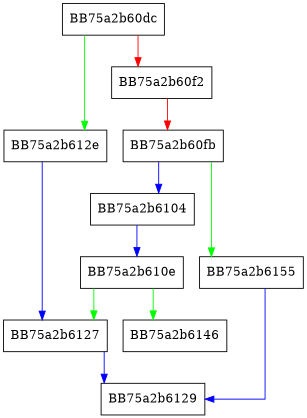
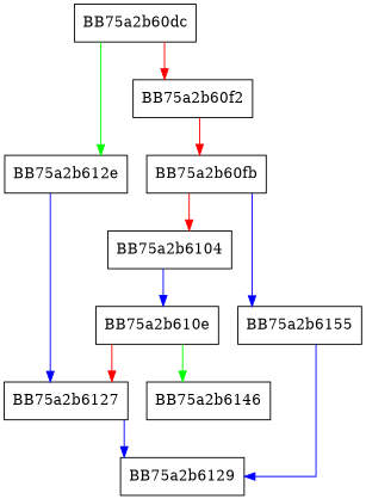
  digraph {
    splines=ortho
    node [shape=box]
    edge [color=red]
    BB75a2b60dc
    BB75a2b612e
    BB75a2b60f2
    BB75a2b6127
    BB75a2b60fb
    BB75a2b6129
    BB75a2b6155
    BB75a2b6104
    BB75a2b610e
    BB75a2b6146
    BB75a2b60dc -> BB75a2b612e [color=green]
    BB75a2b60dc -> BB75a2b60f2
    BB75a2b612e -> BB75a2b6127 [color=blue]
    BB75a2b60f2 -> BB75a2b60fb
    BB75a2b6127 -> BB75a2b6129 [color=blue]
-   BB75a2b60fb -> BB75a2b6155 [color=green]
-   BB75a2b60fb -> BB75a2b6104 [color=blue]
+   BB75a2b60fb -> BB75a2b6155 [color=blue]
+   BB75a2b60fb -> BB75a2b6104
    BB75a2b6155 -> BB75a2b6129 [color=blue]
    BB75a2b6104 -> BB75a2b610e [color=blue]
-   BB75a2b610e -> BB75a2b6127 [color=green]
+   BB75a2b610e -> BB75a2b6127
    BB75a2b610e -> BB75a2b6146 [color=green]
  }
